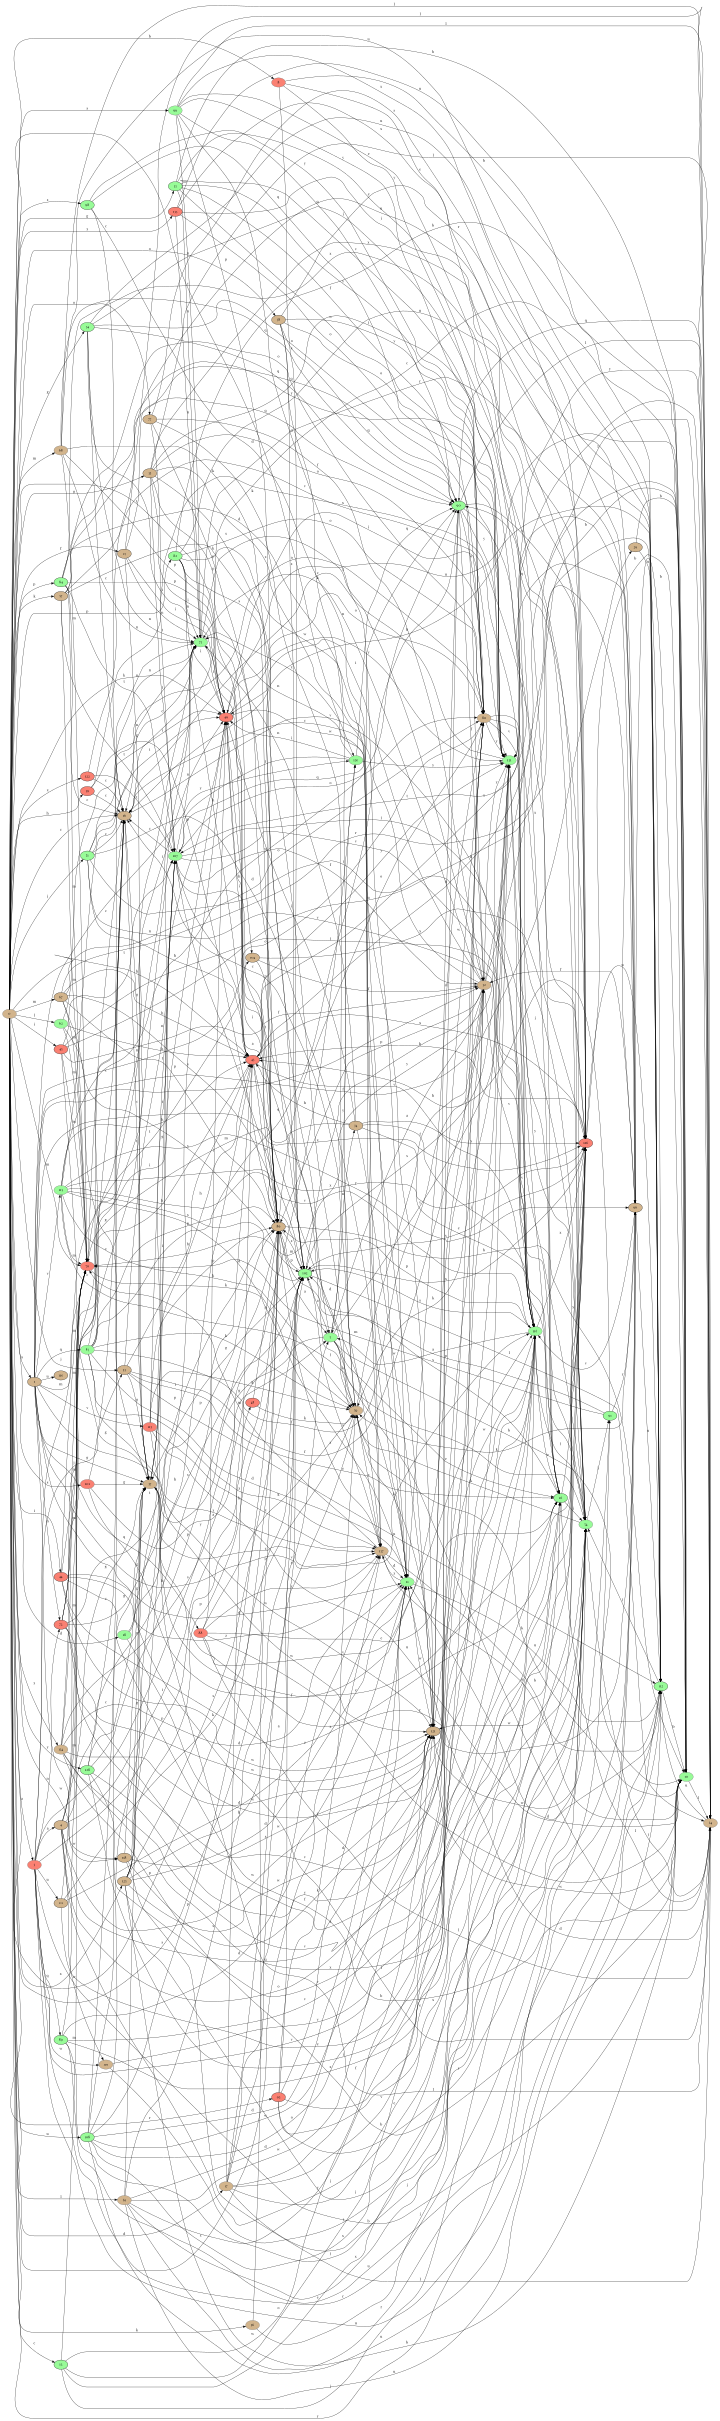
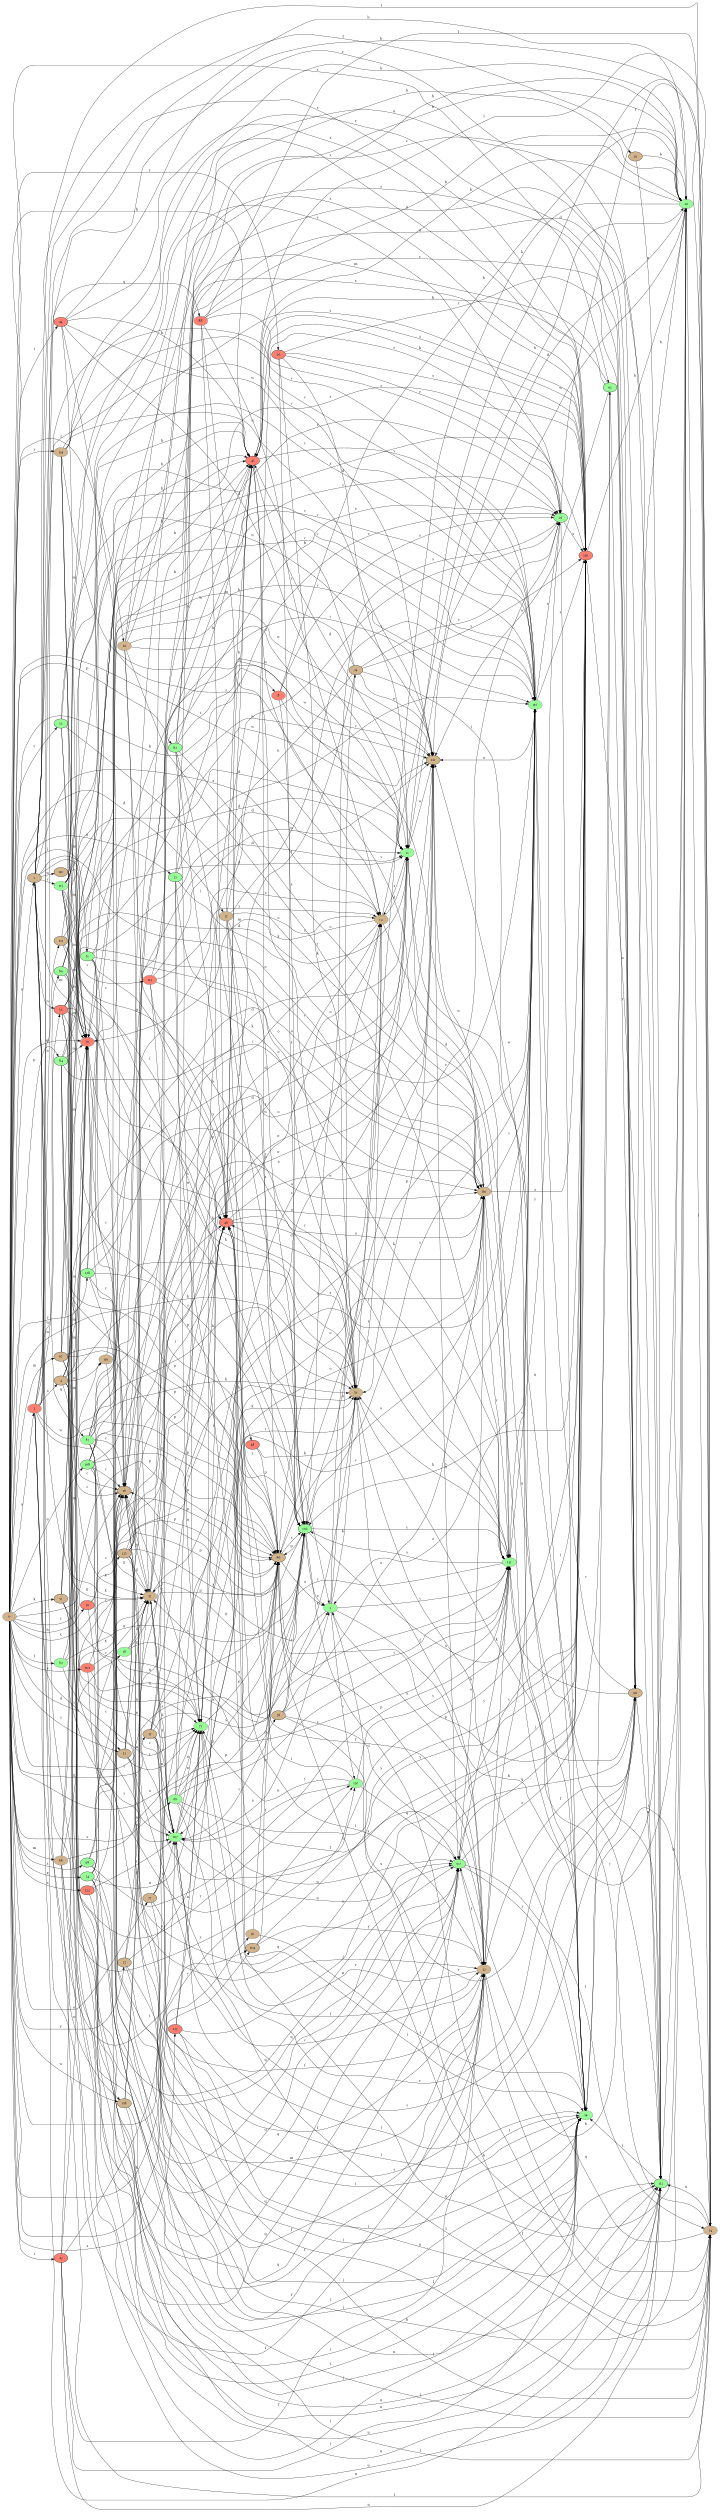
  strict digraph {
    fontname="Playfair Display"
    rankdir=LR
    node [color=black fillcolor=tan fontname="Playfair Display" style=filled]
    edge [fontname="Playfair Display"]
    0 [color=gray40]
    1
    3 [color=gray40 fillcolor=salmon]
    8 [color=gray40 fillcolor=salmon]
    13 [fillcolor=palegreen]
    16
    17 [color=gray40]
    18 [color=gray40 fillcolor=palegreen]
    27
    33 [fillcolor=palegreen]
    34 [fillcolor=palegreen]
    35
    39 [fillcolor=salmon]
    43 [fillcolor=salmon]
    44 [fillcolor=salmon]
    45 [fillcolor=salmon]
    51 [fillcolor=palegreen]
    53
    56 [color=gray40]
    57
    59 [color=gray40]
    61 [color=gray40]
    62 [color=gray40 fillcolor=palegreen]
    67
    68 [color=gray40]
    70 [color=gray40 fillcolor=salmon]
    77
    78
    82 [fillcolor=palegreen]
    84 [fillcolor=palegreen]
    86
    91 [fillcolor=palegreen]
    93 [fillcolor=salmon]
    98 [fillcolor=palegreen]
    99 [color=gray40 fillcolor=palegreen]
    101 [color=gray40 fillcolor=salmon]
    102 [fillcolor=palegreen]
    104
    108 [fillcolor=palegreen]
    118
    122 [fillcolor=salmon]
    125
    128 [fillcolor=palegreen]
    130 [color=gray40 fillcolor=palegreen]
    133 [fillcolor=salmon]
    134 [color=gray40]
    137 [color=gray40]
    29
    32 [color=gray40]
    37 [color=gray40]
    64 [color=gray40]
    72 [fillcolor=salmon]
    80 [color=gray40]
    87 [color=gray40 fillcolor=palegreen]
    88 [color=gray40 fillcolor=salmon]
    110
    113 [color=gray40 fillcolor=salmon]
    115 [color=gray40 fillcolor=palegreen]
    116 [color=gray40 fillcolor=palegreen]
    126 [fillcolor=salmon]
    4
    10 [color=gray40 fillcolor=palegreen]
    89 [fillcolor=palegreen]
    96
    111
    112 [fillcolor=palegreen]
    119 [color=gray40]
    26 [fillcolor=palegreen]
    131 [color=gray40 fillcolor=palegreen]
    54 [color=gray40 fillcolor=palegreen]
    121
    5 [color=gray40 fillcolor=palegreen]
    90 [fillcolor=palegreen]
    49 [fillcolor=salmon]
    75 [color=gray40 fillcolor=palegreen]
    107 [color=gray40 fillcolor=palegreen]
    21 [color=gray40 fillcolor=palegreen]
    48 [fillcolor=salmon]
    74
    0 -> 1 [label=a]
    0 -> 3 [label=a]
    0 -> 8 [label=b]
    0 -> 13 [label=c]
    0 -> 16 [label=c]
    0 -> 17 [label=d]
    0 -> 18 [label=d]
    0 -> 27 [label=f]
    0 -> 33 [label=g]
    0 -> 34 [label=g]
    0 -> 35 [label=g]
    0 -> 39 [label=h]
    0 -> 43 [label=h]
    0 -> 44 [label=i]
    0 -> 45 [label=i]
    0 -> 51 [label=j]
    0 -> 53 [label=j]
    0 -> 56 [label=k]
    0 -> 57 [label=k]
-   0 -> 49 [label=k]
+   0 -> 59 [label=k]
    0 -> 61 [label=l]
    0 -> 62 [label=l]
    0 -> 67 [label=m]
    0 -> 68 [label=m]
    0 -> 70 [label=m]
    0 -> 77 [label=o]
    0 -> 78 [label=o]
    0 -> 82 [label=p]
    0 -> 84 [label=p]
    0 -> 86 [label=p]
    0 -> 91 [label=r]
    0 -> 93 [label=r]
    0 -> 98 [label=s]
    0 -> 99 [label=s]
    0 -> 101 [label=s]
    0 -> 102 [label=s]
    0 -> 104 [label=t]
    0 -> 108 [label=u]
    0 -> 118 [label=w]
    0 -> 122 [label=x]
    0 -> 125 [label=x]
    0 -> 128 [label=y]
    0 -> 130 [label=y]
    0 -> 133 [label=z]
    0 -> 134 [label=z]
    0 -> 137 [label=z]
    1 -> 70 [label=m]
    1 -> 118 [label=w]
    1 -> 130 [label=y]
    1 -> 137 [label=z]
    1 -> 29 [label=f]
    1 -> 32 [label=f]
    1 -> 37 [label=g]
    1 -> 64 [label=l]
    1 -> 72 [label=n]
    1 -> 80 [label=o]
    1 -> 87 [label=q]
    1 -> 88 [label=q]
    1 -> 110 [label=u]
    1 -> 113 [label=v]
    1 -> 115 [label=v]
    1 -> 116 [label=v]
    1 -> 126 [label=x]
    3 -> 53 [label=j]
    3 -> 86 [label=p]
    3 -> 104 [label=t]
    3 -> 130 [label=y]
    3 -> 72 [label=n]
    3 -> 116 [label=v]
    3 -> 4 [label=a]
    3 -> 10 [label=b]
    3 -> 89 [label=q]
    3 -> 96 [label=r]
    3 -> 111 [label=u]
    3 -> 112 [label=u]
    3 -> 119 [label=w]
    8 -> 102 [label=s]
    8 -> 10 [label=b]
    8 -> 26 [label=e]
    8 -> 131 [label=y]
    13 -> 70 [label=m]
    13 -> 80 [label=o]
    13 -> 26 [label=e]
    13 -> 54 [label=j]
    13 -> 121 [label=w]
    16 -> 37 [label=g]
    16 -> 116 [label=v]
    16 -> 10 [label=b]
    17 -> 43 [label=h]
    17 -> 102 [label=s]
    17 -> 137 [label=z]
    17 -> 32 [label=f]
    17 -> 116 [label=v]
    17 -> 26 [label=e]
    17 -> 54 [label=j]
    17 -> 5 [label=a]
    18 -> 86 [label=p]
    18 -> 37 [label=g]
    18 -> 131 [label=y]
    27 -> 37 [label=g]
    27 -> 64 [label=l]
    27 -> 90 [label=q]
    27 -> 49 [label=i]
    27 -> 75 [label=n]
    33 -> 32 [label=f]
    33 -> 80 [label=o]
    33 -> 116 [label=v]
    33 -> 10 [label=b]
    33 -> 26 [label=e]
    33 -> 131 [label=y]
    33 -> 75 [label=n]
    34 -> 16 [label=c]
    34 -> 80 [label=o]
    34 -> 112 [label=u]
    34 -> 54 [label=j]
    34 -> 90 [label=q]
    34 -> 49 [label=i]
    34 -> 75 [label=n]
    35 -> 86 [label=p]
    35 -> 102 [label=s]
    35 -> 137 [label=z]
    35 -> 64 [label=l]
    35 -> 80 [label=o]
    35 -> 126 [label=x]
    35 -> 54 [label=j]
    35 -> 49 [label=i]
    35 -> 107 [label=t]
    39 -> 16 [label=c]
    39 -> 86 [label=p]
    39 -> 126 [label=x]
    43 -> 86 [label=p]
    43 -> 64 [label=l]
    43 -> 116 [label=v]
    43 -> 126 [label=x]
    43 -> 131 [label=y]
    43 -> 49 [label=i]
    43 -> 21 [label=d]
    44 -> 43 [label=h]
    44 -> 70 [label=m]
    44 -> 137 [label=z]
    44 -> 126 [label=x]
    44 -> 10 [label=b]
    44 -> 121 [label=w]
    44 -> 21 [label=d]
    45 -> 70 [label=m]
    45 -> 32 [label=f]
    45 -> 37 [label=g]
    45 -> 112 [label=u]
    45 -> 54 [label=j]
    45 -> 107 [label=t]
    51 -> 16 [label=c]
    51 -> 43 [label=h]
    51 -> 80 [label=o]
    51 -> 116 [label=v]
    51 -> 54 [label=j]
    51 -> 49 [label=i]
    51 -> 75 [label=n]
    51 -> 21 [label=d]
    53 -> 43 [label=h]
    53 -> 32 [label=f]
    53 -> 37 [label=g]
    53 -> 112 [label=u]
    53 -> 26 [label=e]
    53 -> 75 [label=n]
    56 -> 86 [label=p]
    56 -> 54 [label=j]
    57 -> 59 [label=k]
    57 -> 70 [label=m]
    57 -> 116 [label=v]
    57 -> 131 [label=y]
    57 -> 90 [label=q]
    57 -> 107 [label=t]
    59 -> 137 [label=z]
    59 -> 32 [label=f]
    59 -> 107 [label=t]
    61 -> 102 [label=s]
    61 -> 37 [label=g]
    61 -> 126 [label=x]
    61 -> 96 [label=r]
    61 -> 112 [label=u]
    61 -> 131 [label=y]
    61 -> 121 [label=w]
    61 -> 21 [label=d]
    62 -> 43 [label=h]
    62 -> 70 [label=m]
    62 -> 102 [label=s]
    62 -> 75 [label=n]
    67 -> 43 [label=h]
    67 -> 70 [label=m]
    67 -> 86 [label=p]
    67 -> 102 [label=s]
    67 -> 37 [label=g]
    67 -> 80 [label=o]
    67 -> 96 [label=r]
    68 -> 59 [label=k]
    68 -> 70 [label=m]
    68 -> 86 [label=p]
    68 -> 64 [label=l]
    68 -> 112 [label=u]
    68 -> 90 [label=q]
    68 -> 75 [label=n]
    70 -> 16 [label=c]
    70 -> 59 [label=k]
    70 -> 49 [label=i]
    77 -> 59 [label=k]
    77 -> 86 [label=p]
    77 -> 32 [label=f]
    77 -> 96 [label=r]
    77 -> 107 [label=t]
    78 -> 59 [label=k]
    78 -> 102 [label=s]
    78 -> 80 [label=o]
    78 -> 96 [label=r]
    78 -> 131 [label=y]
    78 -> 90 [label=q]
    82 -> 43 [label=h]
    82 -> 102 [label=s]
    82 -> 80 [label=o]
    82 -> 10 [label=b]
    82 -> 112 [label=u]
    82 -> 121 [label=w]
    82 -> 49 [label=i]
    82 -> 75 [label=n]
    84 -> 16 [label=c]
    84 -> 70 [label=m]
    84 -> 86 [label=p]
    84 -> 80 [label=o]
    84 -> 126 [label=x]
    84 -> 107 [label=t]
    84 -> 21 [label=d]
    86 -> 102 [label=s]
    86 -> 137 [label=z]
    86 -> 80 [label=o]
    86 -> 10 [label=b]
    86 -> 5 [label=a]
    86 -> 49 [label=i]
    91 -> 43 [label=h]
    91 -> 70 [label=m]
    91 -> 86 [label=p]
    91 -> 96 [label=r]
    91 -> 121 [label=w]
    93 -> 59 [label=k]
    93 -> 102 [label=s]
    93 -> 126 [label=x]
    93 -> 96 [label=r]
    93 -> 26 [label=e]
    93 -> 21 [label=d]
    98 -> 16 [label=c]
    98 -> 131 [label=y]
    98 -> 90 [label=q]
    98 -> 21 [label=d]
    99 -> 86 [label=p]
    99 -> 64 [label=l]
    99 -> 126 [label=x]
    99 -> 26 [label=e]
    99 -> 131 [label=y]
    99 -> 90 [label=q]
    99 -> 75 [label=n]
    99 -> 21 [label=d]
    101 -> 16 [label=c]
    101 -> 32 [label=f]
    101 -> 37 [label=g]
    101 -> 5 [label=a]
    102 -> 86 [label=p]
    102 -> 37 [label=g]
    102 -> 64 [label=l]
    102 -> 126 [label=x]
    102 -> 131 [label=y]
    102 -> 5 [label=a]
    102 -> 107 [label=t]
    104 -> 86 [label=p]
    104 -> 32 [label=f]
    104 -> 126 [label=x]
    108 -> 16 [label=c]
    108 -> 86 [label=p]
    108 -> 37 [label=g]
    108 -> 80 [label=o]
    108 -> 126 [label=x]
    108 -> 112 [label=u]
    108 -> 121 [label=w]
    108 -> 49 [label=i]
    108 -> 21 [label=d]
    118 -> 32 [label=f]
    118 -> 37 [label=g]
    118 -> 64 [label=l]
    118 -> 121 [label=w]
    122 -> 16 [label=c]
    122 -> 112 [label=u]
    122 -> 107 [label=t]
    125 -> 59 [label=k]
    125 -> 86 [label=p]
    125 -> 102 [label=s]
    125 -> 37 [label=g]
    125 -> 10 [label=b]
    125 -> 54 [label=j]
    125 -> 121 [label=w]
    125 -> 49 [label=i]
    125 -> 107 [label=t]
    125 -> 21 [label=d]
    128 -> 16 [label=c]
    128 -> 43 [label=h]
    128 -> 86 [label=p]
    128 -> 116 [label=v]
    128 -> 131 [label=y]
    128 -> 54 [label=j]
    130 -> 131 [label=y]
    130 -> 90 [label=q]
    130 -> 49 [label=i]
    130 -> 75 [label=n]
    130 -> 107 [label=t]
    133 -> 80 [label=o]
    133 -> 126 [label=x]
    133 -> 112 [label=u]
    133 -> 54 [label=j]
    133 -> 75 [label=n]
    134 -> 70 [label=m]
    134 -> 102 [label=s]
    134 -> 116 [label=v]
    134 -> 126 [label=x]
    134 -> 10 [label=b]
    134 -> 121 [label=w]
    134 -> 75 [label=n]
    134 -> 21 [label=d]
    137 -> 16 [label=c]
    137 -> 70 [label=m]
    137 -> 102 [label=s]
    137 -> 10 [label=b]
    137 -> 112 [label=u]
    137 -> 21 [label=d]
    29 -> 10 [label=b]
    29 -> 112 [label=u]
    32 -> 16 [label=c]
    32 -> 70 [label=m]
    32 -> 86 [label=p]
    32 -> 64 [label=l]
    32 -> 116 [label=v]
    32 -> 10 [label=b]
    32 -> 131 [label=y]
    32 -> 5 [label=a]
    32 -> 49 [label=i]
    32 -> 75 [label=n]
    37 -> 16 [label=c]
    37 -> 43 [label=h]
    37 -> 137 [label=z]
    37 -> 64 [label=l]
    37 -> 116 [label=v]
    37 -> 26 [label=e]
    37 -> 107 [label=t]
    64 -> 112 [label=u]
    64 -> 131 [label=y]
    64 -> 54 [label=j]
    64 -> 90 [label=q]
    64 -> 21 [label=d]
    72 -> 70 [label=m]
    72 -> 86 [label=p]
    72 -> 102 [label=s]
    72 -> 116 [label=v]
    72 -> 126 [label=x]
    72 -> 121 [label=w]
    72 -> 49 [label=i]
    72 -> 75 [label=n]
    80 -> 116 [label=v]
    80 -> 126 [label=x]
    80 -> 131 [label=y]
    80 -> 54 [label=j]
    80 -> 121 [label=w]
    80 -> 21 [label=d]
    87 -> 16 [label=c]
    87 -> 59 [label=k]
    87 -> 86 [label=p]
    87 -> 137 [label=z]
    87 -> 32 [label=f]
    87 -> 121 [label=w]
    87 -> 90 [label=q]
    87 -> 75 [label=n]
    87 -> 107 [label=t]
    87 -> 21 [label=d]
    88 -> 59 [label=k]
    88 -> 137 [label=z]
    88 -> 64 [label=l]
    88 -> 10 [label=b]
    88 -> 96 [label=r]
    88 -> 26 [label=e]
    88 -> 49 [label=i]
    113 -> 59 [label=k]
    113 -> 86 [label=p]
    113 -> 137 [label=z]
    113 -> 112 [label=u]
    113 -> 121 [label=w]
    113 -> 107 [label=t]
    115 -> 43 [label=h]
    115 -> 59 [label=k]
    115 -> 70 [label=m]
    115 -> 102 [label=s]
    115 -> 116 [label=v]
    115 -> 126 [label=x]
    115 -> 96 [label=r]
    115 -> 54 [label=j]
    115 -> 90 [label=q]
    115 -> 49 [label=i]
    115 -> 21 [label=d]
    116 -> 86 [label=p]
    116 -> 102 [label=s]
    116 -> 126 [label=x]
    116 -> 26 [label=e]
    116 -> 54 [label=j]
    116 -> 121 [label=w]
    116 -> 5 [label=a]
    126 -> 43 [label=h]
    126 -> 102 [label=s]
    126 -> 10 [label=b]
    126 -> 112 [label=u]
    126 -> 90 [label=q]
    4 -> 16 [label=c]
    4 -> 43 [label=h]
    4 -> 70 [label=m]
    4 -> 37 [label=g]
    4 -> 80 [label=o]
    4 -> 119 [label=w]
    4 -> 54 [label=j]
    4 -> 121 [label=w]
    4 -> 90 [label=q]
    4 -> 48 [label=i]
    10 -> 16 [label=c]
    10 -> 43 [label=h]
    10 -> 59 [label=k]
    10 -> 64 [label=l]
    10 -> 121 [label=w]
    10 -> 21 [label=d]
    89 -> 70 [label=m]
    89 -> 116 [label=v]
    89 -> 126 [label=x]
    89 -> 112 [label=u]
    89 -> 54 [label=j]
    89 -> 21 [label=d]
    96 -> 59 [label=k]
    96 -> 32 [label=f]
    96 -> 116 [label=v]
    96 -> 10 [label=b]
    96 -> 112 [label=u]
    96 -> 131 [label=y]
    96 -> 107 [label=t]
    111 -> 59 [label=k]
    111 -> 70 [label=m]
    111 -> 26 [label=e]
    111 -> 21 [label=d]
    112 -> 10 [label=b]
    112 -> 54 [label=j]
    119 -> 116 [label=v]
    119 -> 54 [label=j]
    26 -> 102 [label=s]
    26 -> 64 [label=l]
    26 -> 126 [label=x]
    26 -> 131 [label=y]
    26 -> 54 [label=j]
    131 -> 16 [label=c]
    131 -> 59 [label=k]
    131 -> 102 [label=s]
    131 -> 116 [label=v]
    131 -> 49 [label=i]
    54 -> 59 [label=k]
    54 -> 91 [label=j]
    54 -> 121 [label=w]
    121 -> 59 [label=k]
    121 -> 90 [label=q]
    5 -> 59 [label=k]
    5 -> 130 [label=y]
    5 -> 37 [label=g]
    5 -> 64 [label=l]
    5 -> 10 [label=b]
    5 -> 26 [label=e]
    5 -> 131 [label=y]
    5 -> 74 [label=n]
    90 -> 32 [label=f]
    90 -> 64 [label=l]
    90 -> 80 [label=o]
    90 -> 126 [label=x]
    90 -> 131 [label=y]
    90 -> 54 [label=j]
    49 -> 43 [label=h]
    49 -> 80 [label=o]
    49 -> 112 [label=u]
    49 -> 131 [label=y]
    49 -> 121 [label=w]
    75 -> 16 [label=c]
    75 -> 86 [label=p]
    75 -> 137 [label=z]
    75 -> 32 [label=f]
    75 -> 96 [label=r]
    75 -> 49 [label=i]
    107 -> 16 [label=c]
    107 -> 32 [label=f]
    107 -> 37 [label=g]
    107 -> 80 [label=o]
    107 -> 116 [label=v]
    107 -> 54 [label=j]
    107 -> 5 [label=a]
    107 -> 90 [label=q]
    107 -> 75 [label=n]
    21 -> 137 [label=z]
    21 -> 112 [label=u]
    21 -> 121 [label=w]
    48 -> 59 [label=k]
    48 -> 86 [label=p]
    74 -> 43 [label=h]
    74 -> 70 [label=m]
    74 -> 126 [label=x]
    74 -> 26 [label=e]
    74 -> 54 [label=j]
    74 -> 121 [label=w]
    74 -> 49 [label=i]
    74 -> 75 [label=n]
  }
